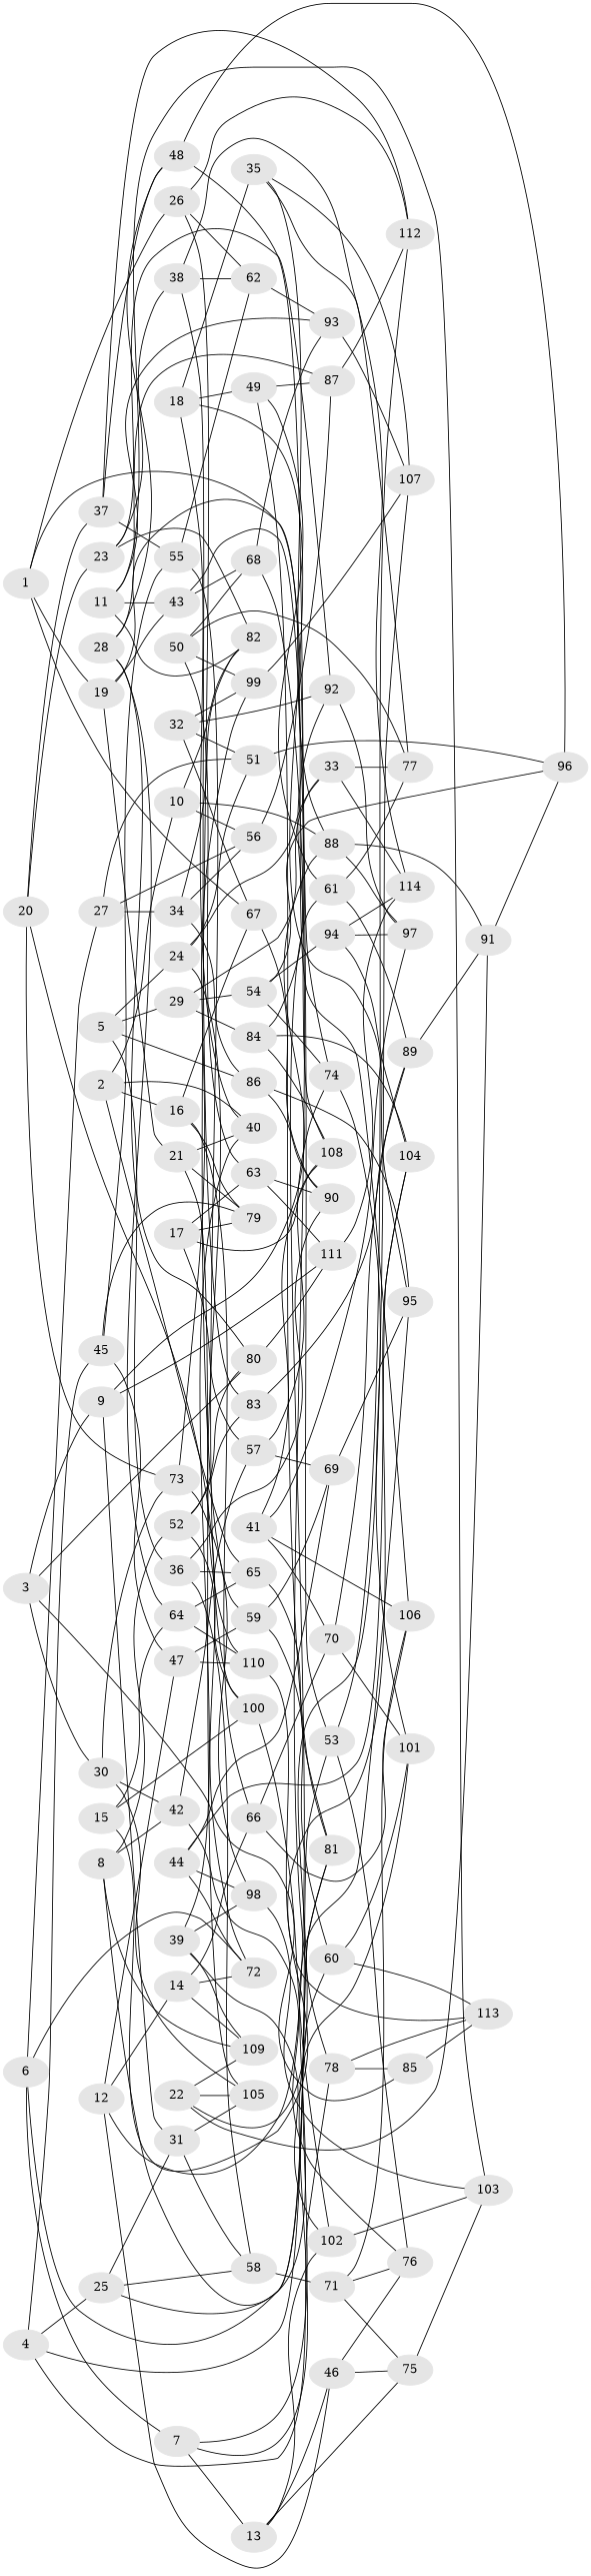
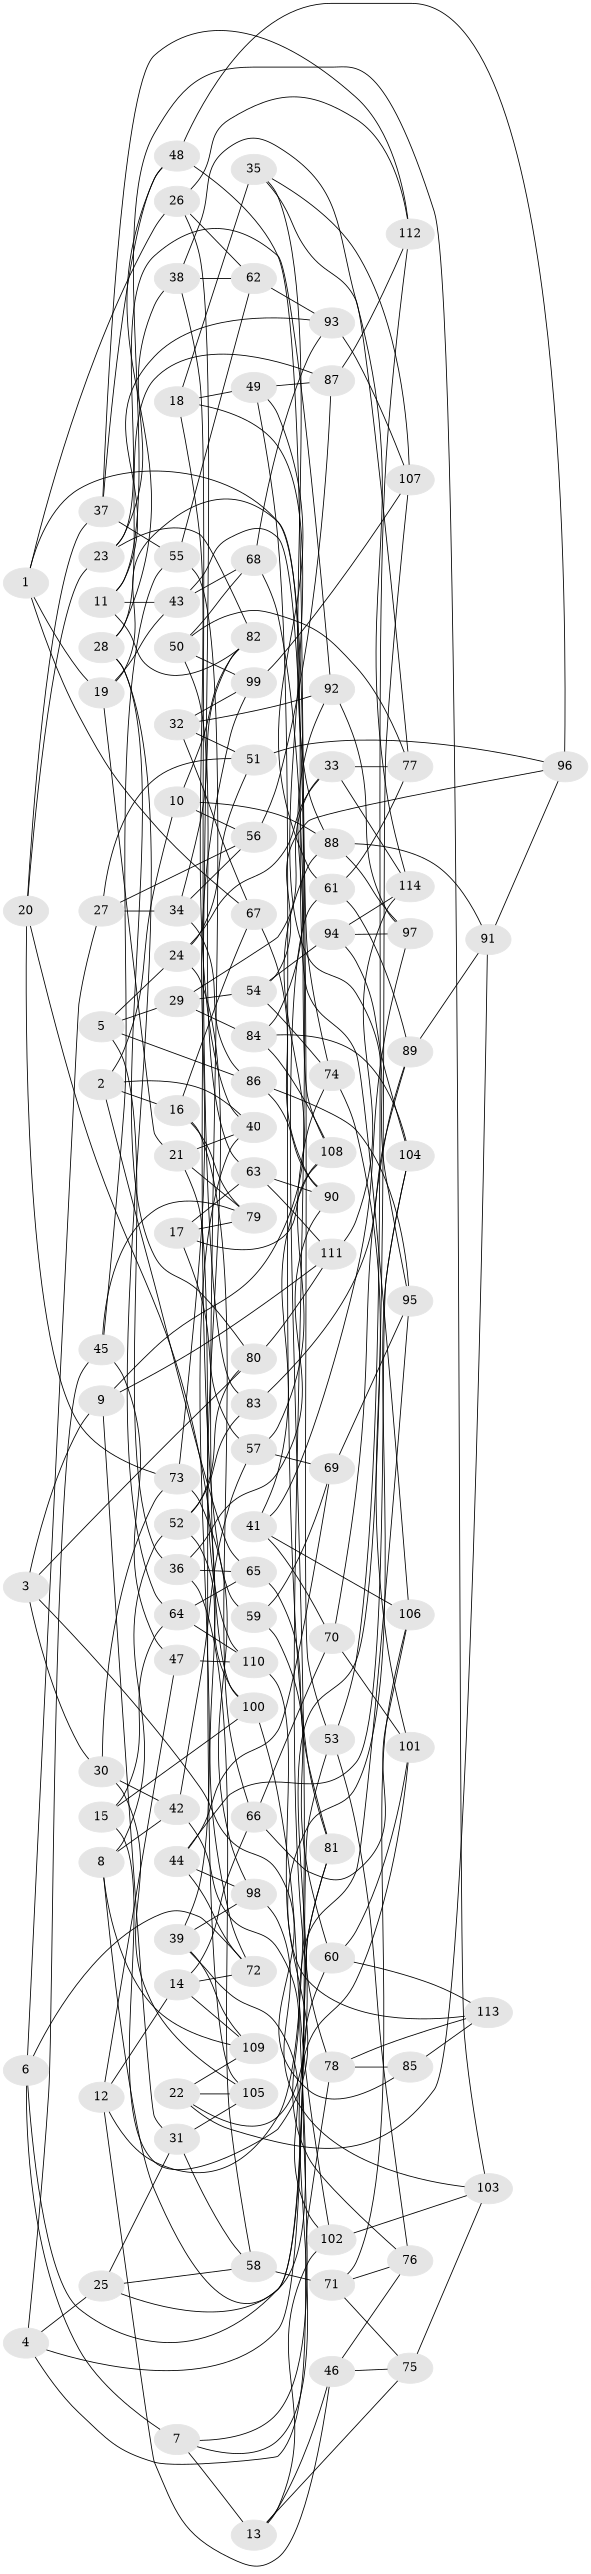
  graph {
    rankdir=LR
    node [color=gray90 style=filled]
    1
    19
    26
    67
    108
    43
    21
    106
    59
    62
    112
    90
    2
    10
    16
    40
    65
    88
    56
    82
    66
    79
    81
    3
    9
    30
    80
    85
    31
    111
    42
    73
    105
    113
    4
    25
    45
    78
    58
    47
    55
    5
    24
    29
    36
    86
    33
    51
    110
    54
    84
    95
    6
    7
    27
    53
    72
    13
    60
    101
    34
    76
    46
    75
    102
    8
    52
    109
    57
    83
    100
    91
    97
    114
    87
    11
    93
    103
    68
    107
    12
    14
    61
    77
    89
    70
    15
    64
    104
    17
    63
    69
    74
    18
    35
    49
    20
    23
    37
    38
    92
    48
    99
    98
    22
    96
    71
    28
    94
    32
    39
    41
    44
    50
    1 -- 19
    1 -- 26
    1 -- 67
    1 -- 108
    19 -- 43
    19 -- 21
    19 -- 106
    26 -- 59
    26 -- 62
    26 -- 112
    67 -- 90
    43 -- 53
    43 -- 68
    21 -- 40
    21 -- 79
    21 -- 105
    59 -- 60
    59 -- 69
    62 -- 93
    2 -- 10
    2 -- 16
    2 -- 40
    2 -- 65
    10 -- 88
    10 -- 56
    10 -- 82
    16 -- 67
    16 -- 66
    16 -- 79
    65 -- 81
    88 -- 91
    88 -- 97
    56 -- 87
    66 -- 106
    66 -- 70
    3 -- 9
    3 -- 30
    3 -- 80
    3 -- 85
    9 -- 88
    9 -- 31
    9 -- 111
    30 -- 42
    30 -- 73
    30 -- 105
    80 -- 111
    85 -- 113
    31 -- 105
    31 -- 58
    111 -- 114
    42 -- 76
    42 -- 57
    73 -- 99
    73 -- 98
    4 -- 81
    4 -- 25
    4 -- 45
    4 -- 78
    25 -- 81
    25 -- 31
    25 -- 58
    45 -- 79
    45 -- 47
    45 -- 55
    78 -- 85
    78 -- 113
    58 -- 71
-   47 -- 59
    47 -- 110
    55 -- 62
    55 -- 100
    5 -- 24
    5 -- 29
    5 -- 36
    5 -- 86
    24 -- 33
    24 -- 51
    24 -- 110
    29 -- 33
    29 -- 54
    29 -- 84
    36 -- 90
    36 -- 65
    36 -- 58
    86 -- 90
    86 -- 95
    33 -- 114
    33 -- 77
    51 -- 96
    110 -- 113
    54 -- 74
    54 -- 96
    54 -- 94
    84 -- 108
    84 -- 104
    84 -- 92
    6 -- 7
    6 -- 27
    6 -- 53
    6 -- 72
    7 -- 13
    7 -- 60
    7 -- 101
    27 -- 56
    27 -- 51
    27 -- 34
    53 -- 112
    53 -- 76
    13 -- 46
    13 -- 75
    13 -- 102
    60 -- 113
    60 -- 101
    34 -- 56
    34 -- 82
    34 -- 86
    46 -- 76
    46 -- 75
    75 -- 103
    102 -- 103
    8 -- 42
    8 -- 95
    8 -- 52
    8 -- 109
    52 -- 80
    52 -- 83
    52 -- 100
    57 -- 69
    57 -- 74
    83 -- 89
    100 -- 102
    91 -- 96
    87 -- 112
    11 -- 43
    11 -- 82
    11 -- 93
    11 -- 103
    93 -- 107
    68 -- 78
    68 -- 93
    12 -- 47
    12 -- 46
    12 -- 14
    12 -- 61
    14 -- 66
    14 -- 72
    14 -- 109
    61 -- 77
    61 -- 89
    89 -- 91
    70 -- 101
    70 -- 89
    15 -- 100
    15 -- 64
    15 -- 104
    64 -- 65
    64 -- 110
    17 -- 108
    17 -- 79
    17 -- 57
    17 -- 63
    63 -- 90
    63 -- 111
    69 -- 95
    74 -- 101
    18 -- 40
    18 -- 95
    18 -- 35
    18 -- 49
    35 -- 88
    35 -- 107
    35 -- 77
    49 -- 81
    49 -- 87
    49 -- 61
    20 -- 73
    20 -- 72
    20 -- 23
    20 -- 37
    23 -- 82
    23 -- 38
    23 -- 92
    37 -- 112
    37 -- 55
    37 -- 48
    38 -- 62
    38 -- 83
    38 -- 114
    92 -- 97
    48 -- 74
    48 -- 96
    99 -- 107
    98 -- 103
    22 -- 105
    22 -- 109
    22 -- 91
    22 -- 107
    71 -- 106
    71 -- 76
    71 -- 75
    28 -- 80
    28 -- 87
    28 -- 64
    28 -- 48
    94 -- 97
    94 -- 114
    94 -- 104
    32 -- 67
    32 -- 51
    32 -- 92
    32 -- 99
    39 -- 40
    39 -- 102
    39 -- 109
    39 -- 98
    41 -- 108
    41 -- 106
    41 -- 97
    41 -- 70
    44 -- 72
    44 -- 104
    44 -- 69
    44 -- 98
    50 -- 68
    50 -- 77
    50 -- 63
    50 -- 99
  }
